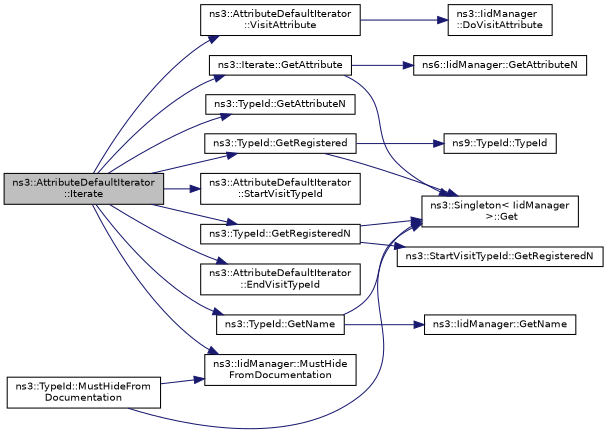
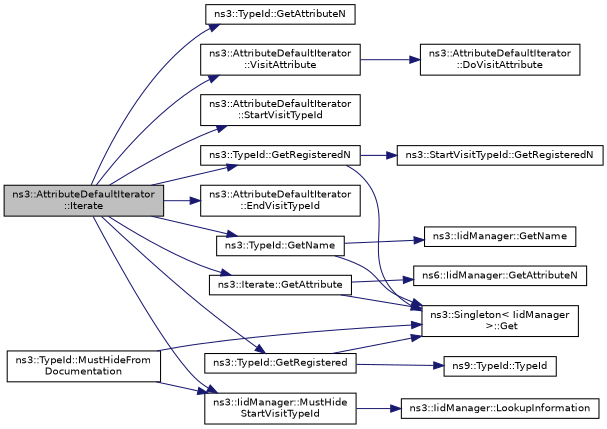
  digraph {
    rankdir=LR
    node [color=black fillcolor=white fontname=Helvetica fontsize=10 shape=record style=filled]
    edge [color=midnightblue fontname=Helvetica fontsize=10 labelfontname=Helvetica labelfontsize=10 style=solid]
    n1 [fillcolor=grey75 fontcolor=black height=0.2 label="ns3::AttributeDefaultIterator\l::Iterate" width=0.4]
    n2 [height=0.2 label="ns3::AttributeDefaultIterator\l::EndVisitTypeId" width=0.4]
    n3 [height=0.2 label="ns3::Iterate::GetAttribute" width=0.4]
    n4 [height=0.2 label="ns3::TypeId::GetAttributeN" width=0.4]
    n5 [height=0.2 label="ns3::TypeId::GetName" width=0.4]
    n6 [height=0.2 label="ns3::TypeId::GetRegistered" width=0.4]
    n7 [height=0.2 label="ns3::TypeId::GetRegisteredN" width=0.4]
    n8 [height=0.2 label="ns3::AttributeDefaultIterator\l::StartVisitTypeId" width=0.4]
    n9 [height=0.2 label="ns3::AttributeDefaultIterator\l::VisitAttribute" width=0.4]
-   n10 [height=0.2 label="ns3::IidManager::MustHide\lFromDocumentation" width=0.4]
+   n10 [height=0.2 label="ns3::IidManager::MustHide\lStartVisitTypeId" width=0.4]
    n11 [height=0.2 label="ns3::Singleton\< IidManager\l \>::Get" width=0.4]
    n12 [height=0.2 label="ns6::IidManager::GetAttributeN" width=0.4]
    n13 [height=0.2 label="ns3::IidManager::GetName" width=0.4]
    n14 [height=0.2 label="ns9::TypeId::TypeId" width=0.4]
    n15 [height=0.2 label="ns3::StartVisitTypeId::GetRegisteredN" width=0.4]
    n16 [height=0.2 label="ns3::TypeId::MustHideFrom\lDocumentation" width=0.4]
-   n17 [height=0.2 label="ns3::IidManager\l::DoVisitAttribute" width=0.4]
+   n17 [height=0.2 label="ns3::AttributeDefaultIterator\l::DoVisitAttribute" width=0.4]
+   n18 [height=0.2 label="ns3::IidManager::LookupInformation" width=0.4]
    n1 -> n2
    n1 -> n3
    n1 -> n4
    n1 -> n5
    n1 -> n6
    n1 -> n7
    n1 -> n8
    n1 -> n9
    n1 -> n10
    n3 -> n11
    n3 -> n12
    n5 -> n11
    n5 -> n13
    n6 -> n11
    n6 -> n14
    n7 -> n11
    n7 -> n15
    n9 -> n17
+   n10 -> n18
    n16 -> n10
    n16 -> n11
  }
